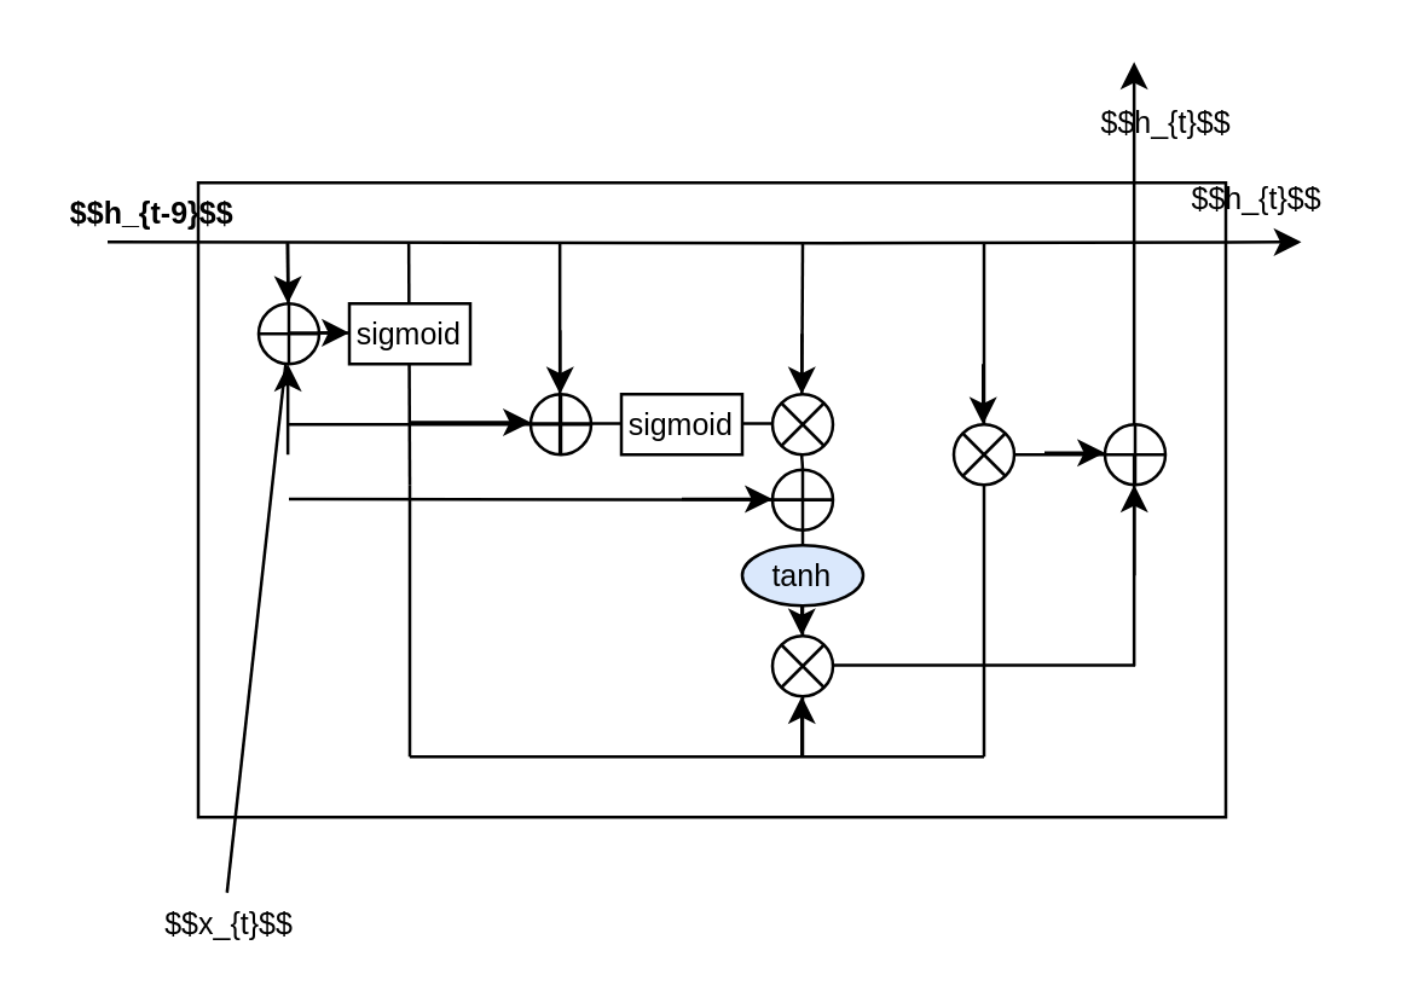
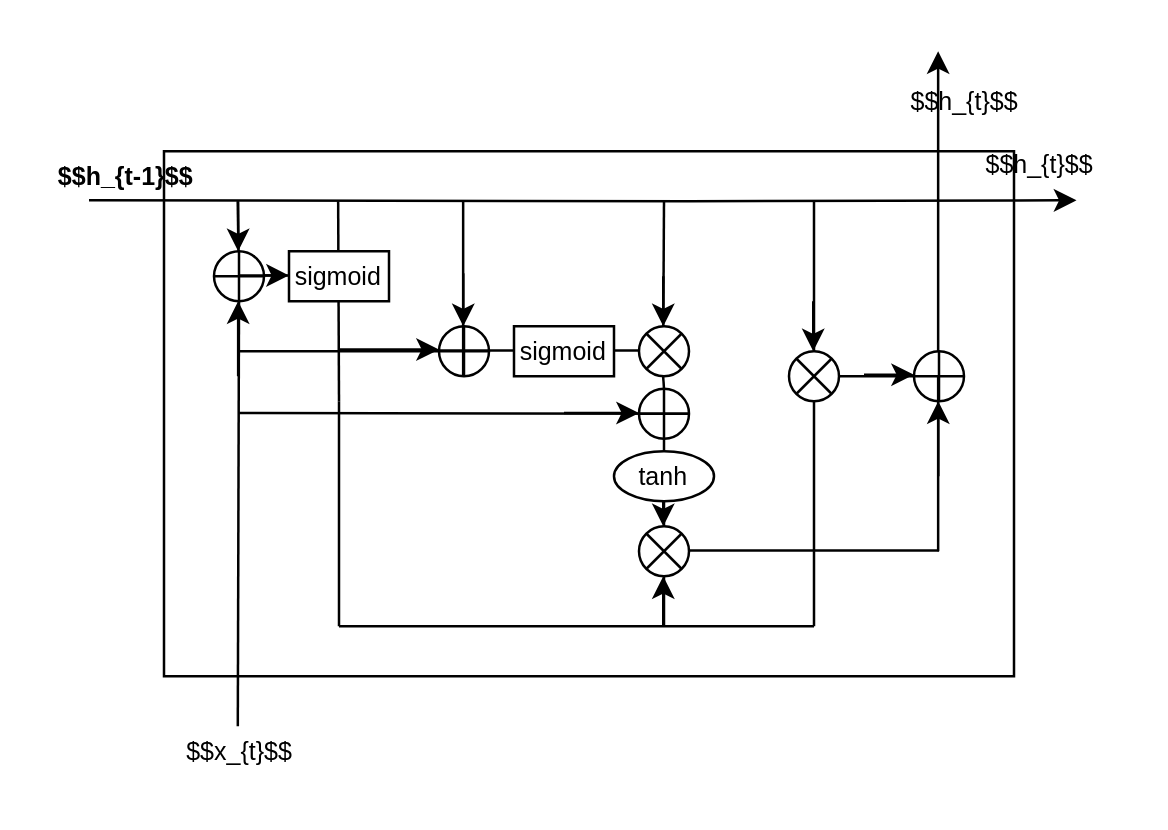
  <mxCell id="0" />
  <mxCell id="1" parent="0" />
  <mxCell id="2" value="" style="rounded=0;whiteSpace=wrap;html=1;" vertex="1" parent="1"><mxGeometry x="65" y="60" width="340" height="210" as="geometry" /></mxCell>
  <mxCell id="3" value="" style="endArrow=classic;html=1;rounded=0;fontSize=10;" edge="1" parent="1"><mxGeometry width="50" height="50" relative="1" as="geometry"><mxPoint x="374.66" y="140" as="sourcePoint" /><mxPoint x="374.66" y="20" as="targetPoint" /></mxGeometry></mxCell>
  <mxCell id="4" value="" style="endArrow=none;html=1;rounded=0;fontSize=10;startArrow=none;" edge="1" parent="1" source="26"><mxGeometry width="50" height="50" relative="1" as="geometry"><mxPoint x="265" y="230" as="sourcePoint" /><mxPoint x="264.66" y="150" as="targetPoint" /></mxGeometry></mxCell>
- <mxCell id="5" value="&lt;b&gt;$$h_{t-9}$$&lt;/b&gt;" style="text;html=1;strokeColor=none;fillColor=none;align=center;verticalAlign=middle;whiteSpace=wrap;rounded=0;fontSize=10;" vertex="1" parent="1"><mxGeometry x="20" y="55" width="60" height="30" as="geometry" /></mxCell>
+ <mxCell id="5" value="&lt;b&gt;$$h_{t-1}$$&lt;/b&gt;" style="text;html=1;strokeColor=none;fillColor=none;align=center;verticalAlign=middle;whiteSpace=wrap;rounded=0;fontSize=10;" vertex="1" parent="1"><mxGeometry x="20" y="55" width="60" height="30" as="geometry" /></mxCell>
  <mxCell id="6" value="$$h_{t}$$" style="text;html=1;align=center;verticalAlign=middle;resizable=0;points=[];autosize=1;strokeColor=none;fillColor=none;fontSize=10;" vertex="1" parent="1"><mxGeometry x="355" y="30" width="60" height="20" as="geometry" /></mxCell>
  <mxCell id="7" value="" style="endArrow=classic;html=1;rounded=0;fontSize=10;startArrow=none;" edge="1" parent="1"><mxGeometry width="50" height="50" relative="1" as="geometry"><mxPoint x="275" y="80" as="sourcePoint" /><mxPoint x="430" y="79.62" as="targetPoint" /></mxGeometry></mxCell>
- <mxCell id="8" value="$$x_{t}$$" style="text;html=1;align=center;verticalAlign=middle;resizable=0;points=[];autosize=1;strokeColor=none;fillColor=none;fontSize=10;" vertex="1" parent="1"><mxGeometry x="45" y="295" width="60" height="20" as="geometry" /></mxCell>
+ <mxCell id="8" value="$$x_{t}$$" style="text;html=1;align=center;verticalAlign=middle;resizable=0;points=[];autosize=1;strokeColor=none;fillColor=none;fontSize=10;" vertex="1" parent="1"><mxGeometry x="65" y="290" width="60" height="20" as="geometry" /></mxCell>
  <mxCell id="9" value="" style="endArrow=none;html=1;rounded=0;fontSize=10;" edge="1" parent="1"><mxGeometry width="50" height="50" relative="1" as="geometry"><mxPoint x="35" y="79.62" as="sourcePoint" /><mxPoint x="275" y="80" as="targetPoint" /></mxGeometry></mxCell>
  <mxCell id="10" value="" style="endArrow=none;html=1;rounded=0;exitX=0.492;exitY=0;exitDx=0;exitDy=0;exitPerimeter=0;startArrow=none;" edge="1" parent="1" source="14"><mxGeometry width="50" height="50" relative="1" as="geometry"><mxPoint x="94.5" y="160" as="sourcePoint" /><mxPoint x="94.5" y="80" as="targetPoint" /></mxGeometry></mxCell>
  <mxCell id="11" value="" style="endArrow=none;html=1;rounded=0;" edge="1" parent="1"><mxGeometry width="50" height="50" relative="1" as="geometry"><mxPoint x="135" y="250" as="sourcePoint" /><mxPoint x="325" y="250" as="targetPoint" /></mxGeometry></mxCell>
  <mxCell id="12" value="" style="endArrow=none;html=1;rounded=0;startArrow=none;" edge="1" parent="1"><mxGeometry width="50" height="50" relative="1" as="geometry"><mxPoint x="135" y="160" as="sourcePoint" /><mxPoint x="134.66" y="80" as="targetPoint" /></mxGeometry></mxCell>
  <mxCell id="13" value="" style="endArrow=none;html=1;rounded=0;" edge="1" parent="1"><mxGeometry width="50" height="50" relative="1" as="geometry"><mxPoint x="135" y="250" as="sourcePoint" /><mxPoint x="135" y="160" as="targetPoint" /></mxGeometry></mxCell>
  <mxCell id="14" value="" style="shape=orEllipse;perimeter=ellipsePerimeter;whiteSpace=wrap;html=1;backgroundOutline=1;" vertex="1" parent="1"><mxGeometry x="85" y="100" width="20" height="20" as="geometry" /></mxCell>
  <mxCell id="15" value="" style="endArrow=none;html=1;rounded=0;exitX=0.492;exitY=0;exitDx=0;exitDy=0;exitPerimeter=0;" edge="1" parent="1" source="8" target="14"><mxGeometry width="50" height="50" relative="1" as="geometry"><mxPoint x="94.52" y="280" as="sourcePoint" /><mxPoint x="94.5" y="80" as="targetPoint" /></mxGeometry></mxCell>
  <mxCell id="16" value="" style="endArrow=none;html=1;rounded=0;" edge="1" parent="1"><mxGeometry width="50" height="50" relative="1" as="geometry"><mxPoint x="95" y="109.66" as="sourcePoint" /><mxPoint x="135" y="109.66" as="targetPoint" /></mxGeometry></mxCell>
  <mxCell id="17" value="&lt;font style=&quot;font-size: 10px&quot;&gt;sigmoid&lt;/font&gt;" style="rounded=0;whiteSpace=wrap;html=1;" vertex="1" parent="1"><mxGeometry x="115" y="100" width="40" height="20" as="geometry" /></mxCell>
  <mxCell id="18" value="" style="endArrow=none;html=1;rounded=0;" edge="1" parent="1"><mxGeometry width="50" height="50" relative="1" as="geometry"><mxPoint x="95" y="140" as="sourcePoint" /><mxPoint x="195" y="140" as="targetPoint" /></mxGeometry></mxCell>
  <mxCell id="19" value="" style="shape=orEllipse;perimeter=ellipsePerimeter;whiteSpace=wrap;html=1;backgroundOutline=1;" vertex="1" parent="1"><mxGeometry x="175" y="130" width="20" height="20" as="geometry" /></mxCell>
  <mxCell id="20" value="" style="endArrow=none;html=1;rounded=0;" edge="1" parent="1"><mxGeometry width="50" height="50" relative="1" as="geometry"><mxPoint x="184.66" y="150" as="sourcePoint" /><mxPoint x="184.66" y="80" as="targetPoint" /></mxGeometry></mxCell>
  <mxCell id="21" value="" style="endArrow=none;html=1;rounded=0;" edge="1" parent="1"><mxGeometry width="50" height="50" relative="1" as="geometry"><mxPoint x="175" y="139.66" as="sourcePoint" /><mxPoint x="265" y="139.66" as="targetPoint" /></mxGeometry></mxCell>
  <mxCell id="22" value="&lt;font style=&quot;font-size: 10px&quot;&gt;sigmoid&lt;/font&gt;" style="rounded=0;whiteSpace=wrap;html=1;" vertex="1" parent="1"><mxGeometry x="205" y="130" width="40" height="20" as="geometry" /></mxCell>
  <mxCell id="23" value="" style="endArrow=none;html=1;rounded=0;" edge="1" parent="1"><mxGeometry width="50" height="50" relative="1" as="geometry"><mxPoint x="264.66" y="140" as="sourcePoint" /><mxPoint x="265" y="80" as="targetPoint" /></mxGeometry></mxCell>
  <mxCell id="24" value="" style="shape=sumEllipse;perimeter=ellipsePerimeter;whiteSpace=wrap;html=1;backgroundOutline=1;" vertex="1" parent="1"><mxGeometry x="255" y="130" width="20" height="20" as="geometry" /></mxCell>
  <mxCell id="25" value="" style="endArrow=none;html=1;rounded=0;fontSize=10;" edge="1" parent="1" target="35"><mxGeometry width="50" height="50" relative="1" as="geometry"><mxPoint x="265" y="250" as="sourcePoint" /><mxPoint x="264.66" y="150" as="targetPoint" /></mxGeometry></mxCell>
  <mxCell id="26" value="" style="shape=orEllipse;perimeter=ellipsePerimeter;whiteSpace=wrap;html=1;backgroundOutline=1;" vertex="1" parent="1"><mxGeometry x="255" y="155" width="20" height="20" as="geometry" /></mxCell>
  <mxCell id="27" value="" style="endArrow=none;html=1;rounded=0;fontSize=10;startArrow=none;" edge="1" parent="1" source="35" target="26"><mxGeometry width="50" height="50" relative="1" as="geometry"><mxPoint x="265" y="210" as="sourcePoint" /><mxPoint x="264.66" y="150" as="targetPoint" /></mxGeometry></mxCell>
  <mxCell id="28" value="" style="endArrow=none;html=1;rounded=0;" edge="1" parent="1"><mxGeometry width="50" height="50" relative="1" as="geometry"><mxPoint x="95" y="164.66" as="sourcePoint" /><mxPoint x="275" y="165" as="targetPoint" /></mxGeometry></mxCell>
  <mxCell id="29" value="" style="endArrow=none;html=1;rounded=0;" edge="1" parent="1"><mxGeometry width="50" height="50" relative="1" as="geometry"><mxPoint x="325" y="250" as="sourcePoint" /><mxPoint x="325" y="80" as="targetPoint" /></mxGeometry></mxCell>
  <mxCell id="30" value="" style="endArrow=none;html=1;rounded=0;startArrow=none;" edge="1" parent="1" source="31"><mxGeometry width="50" height="50" relative="1" as="geometry"><mxPoint x="325" y="150" as="sourcePoint" /><mxPoint x="375" y="150.34" as="targetPoint" /></mxGeometry></mxCell>
  <mxCell id="31" value="" style="shape=orEllipse;perimeter=ellipsePerimeter;whiteSpace=wrap;html=1;backgroundOutline=1;" vertex="1" parent="1"><mxGeometry x="365" y="140" width="20" height="20" as="geometry" /></mxCell>
  <mxCell id="32" value="" style="endArrow=none;html=1;rounded=0;" edge="1" parent="1" target="31"><mxGeometry width="50" height="50" relative="1" as="geometry"><mxPoint x="325" y="150" as="sourcePoint" /><mxPoint x="375" y="150.34" as="targetPoint" /></mxGeometry></mxCell>
  <mxCell id="33" value="" style="endArrow=none;html=1;rounded=0;" edge="1" parent="1"><mxGeometry width="50" height="50" relative="1" as="geometry"><mxPoint x="265" y="219.66" as="sourcePoint" /><mxPoint x="375" y="219.66" as="targetPoint" /></mxGeometry></mxCell>
  <mxCell id="34" value="" style="shape=sumEllipse;perimeter=ellipsePerimeter;whiteSpace=wrap;html=1;backgroundOutline=1;" vertex="1" parent="1"><mxGeometry x="315" y="140" width="20" height="20" as="geometry" /></mxCell>
  <mxCell id="35" value="" style="shape=sumEllipse;perimeter=ellipsePerimeter;whiteSpace=wrap;html=1;backgroundOutline=1;" vertex="1" parent="1"><mxGeometry x="255" y="210" width="20" height="20" as="geometry" /></mxCell>
  <mxCell id="36" value="" style="endArrow=none;html=1;rounded=0;" edge="1" parent="1"><mxGeometry width="50" height="50" relative="1" as="geometry"><mxPoint x="374.66" y="220" as="sourcePoint" /><mxPoint x="374.66" y="150" as="targetPoint" /></mxGeometry></mxCell>
  <mxCell id="37" value="$$h_{t}$$" style="text;html=1;align=center;verticalAlign=middle;resizable=0;points=[];autosize=1;strokeColor=none;fillColor=none;fontSize=10;" vertex="1" parent="1"><mxGeometry x="385" y="55" width="60" height="20" as="geometry" /></mxCell>
  <mxCell id="38" value="" style="endArrow=classic;html=1;rounded=0;" edge="1" parent="1"><mxGeometry width="50" height="50" relative="1" as="geometry"><mxPoint x="94.66" y="150" as="sourcePoint" /><mxPoint x="94.66" y="120" as="targetPoint" /></mxGeometry></mxCell>
  <mxCell id="39" value="" style="endArrow=classic;html=1;rounded=0;" edge="1" parent="1"><mxGeometry width="50" height="50" relative="1" as="geometry"><mxPoint x="94.66" y="80" as="sourcePoint" /><mxPoint x="94.66" y="100" as="targetPoint" /></mxGeometry></mxCell>
  <mxCell id="40" value="" style="endArrow=classic;html=1;rounded=0;" edge="1" parent="1"><mxGeometry width="50" height="50" relative="1" as="geometry"><mxPoint x="105" y="109.66" as="sourcePoint" /><mxPoint x="115" y="109.66" as="targetPoint" /></mxGeometry></mxCell>
  <mxCell id="41" value="" style="endArrow=classic;html=1;rounded=0;" edge="1" parent="1"><mxGeometry width="50" height="50" relative="1" as="geometry"><mxPoint x="135" y="139.31" as="sourcePoint" /><mxPoint x="175" y="139.31" as="targetPoint" /></mxGeometry></mxCell>
  <mxCell id="42" value="" style="endArrow=classic;html=1;rounded=0;" edge="1" parent="1"><mxGeometry width="50" height="50" relative="1" as="geometry"><mxPoint x="184.71" y="108.82" as="sourcePoint" /><mxPoint x="184.71" y="129.996" as="targetPoint" /></mxGeometry></mxCell>
  <mxCell id="43" value="" style="endArrow=classic;html=1;rounded=0;" edge="1" parent="1"><mxGeometry width="50" height="50" relative="1" as="geometry"><mxPoint x="264.71" y="110" as="sourcePoint" /><mxPoint x="264.71" y="130" as="targetPoint" /></mxGeometry></mxCell>
- <mxCell id="44" value="&lt;font style=&quot;font-size: 10px&quot;&gt;tanh&lt;/font&gt;" style="ellipse;whiteSpace=wrap;html=1;fillColor=#dae8fc;" vertex="1" parent="1"><mxGeometry x="245" y="180" width="40" height="20" as="geometry" /></mxCell>
+ <mxCell id="44" value="&lt;font style=&quot;font-size: 10px&quot;&gt;tanh&lt;/font&gt;" style="ellipse;whiteSpace=wrap;html=1;" vertex="1" parent="1"><mxGeometry x="245" y="180" width="40" height="20" as="geometry" /></mxCell>
  <mxCell id="45" value="" style="endArrow=classic;html=1;rounded=0;" edge="1" parent="1"><mxGeometry width="50" height="50" relative="1" as="geometry"><mxPoint x="225" y="164.71" as="sourcePoint" /><mxPoint x="255" y="164.71" as="targetPoint" /></mxGeometry></mxCell>
  <mxCell id="46" value="" style="endArrow=classic;html=1;rounded=0;" edge="1" parent="1"><mxGeometry width="50" height="50" relative="1" as="geometry"><mxPoint x="374.71" y="190" as="sourcePoint" /><mxPoint x="374.71" y="160" as="targetPoint" /></mxGeometry></mxCell>
  <mxCell id="47" value="" style="endArrow=classic;html=1;rounded=0;" edge="1" parent="1"><mxGeometry width="50" height="50" relative="1" as="geometry"><mxPoint x="264.71" y="200" as="sourcePoint" /><mxPoint x="264.71" y="210" as="targetPoint" /></mxGeometry></mxCell>
  <mxCell id="48" value="" style="endArrow=classic;html=1;rounded=0;" edge="1" parent="1"><mxGeometry width="50" height="50" relative="1" as="geometry"><mxPoint x="264.71" y="250" as="sourcePoint" /><mxPoint x="264.71" y="230" as="targetPoint" /></mxGeometry></mxCell>
  <mxCell id="49" value="" style="endArrow=classic;html=1;rounded=0;" edge="1" parent="1"><mxGeometry width="50" height="50" relative="1" as="geometry"><mxPoint x="324.69" y="120" as="sourcePoint" /><mxPoint x="324.69" y="140" as="targetPoint" /></mxGeometry></mxCell>
  <mxCell id="50" value="" style="endArrow=classic;html=1;rounded=0;" edge="1" parent="1"><mxGeometry width="50" height="50" relative="1" as="geometry"><mxPoint x="345" y="149.38" as="sourcePoint" /><mxPoint x="365" y="149.38" as="targetPoint" /></mxGeometry></mxCell>
